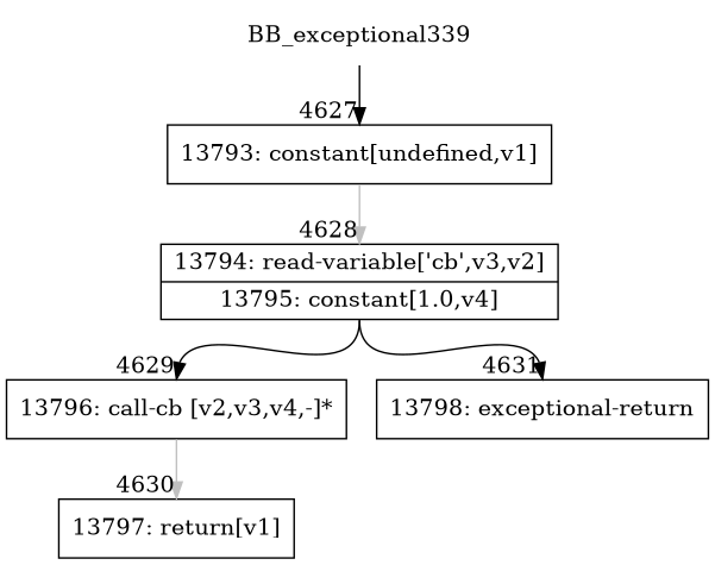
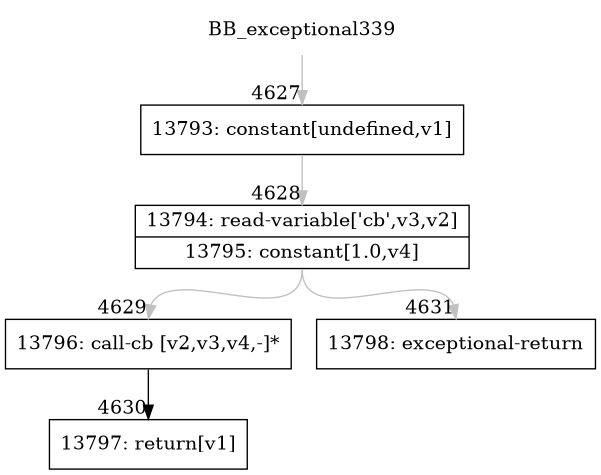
  digraph {
    rankdir=TD
    node [shape=record]
    edge [headport=n tailport=s]
    n1 [label=BB_exceptional339 shape=none]
    n2 [label="{13793: constant[undefined,v1]}"]
    n3 [label="{13794: read-variable['cb',v3,v2]|13795: constant[1.0,v4]}"]
    n4 [label="{13796: call-cb [v2,v3,v4,-]*}"]
    n5 [label="{13798: exceptional-return}"]
    n6 [label="{13797: return[v1]}"]
-   n1 -> n2 [headlabel="    4627"]
+   n1 -> n2 [headlabel="    4627" color=gray]
    n2 -> n3 [color=gray headlabel="      4628"]
-   n3 -> n4 [headlabel="      4629"]
-   n3 -> n5 [color=black headlabel="      4631"]
-   n4 -> n6 [headlabel="      4630" color=gray]
+   n3 -> n4 [headlabel="      4629" color=gray]
+   n3 -> n5 [color=gray headlabel="      4631"]
+   n4 -> n6 [headlabel="      4630"]
  }
